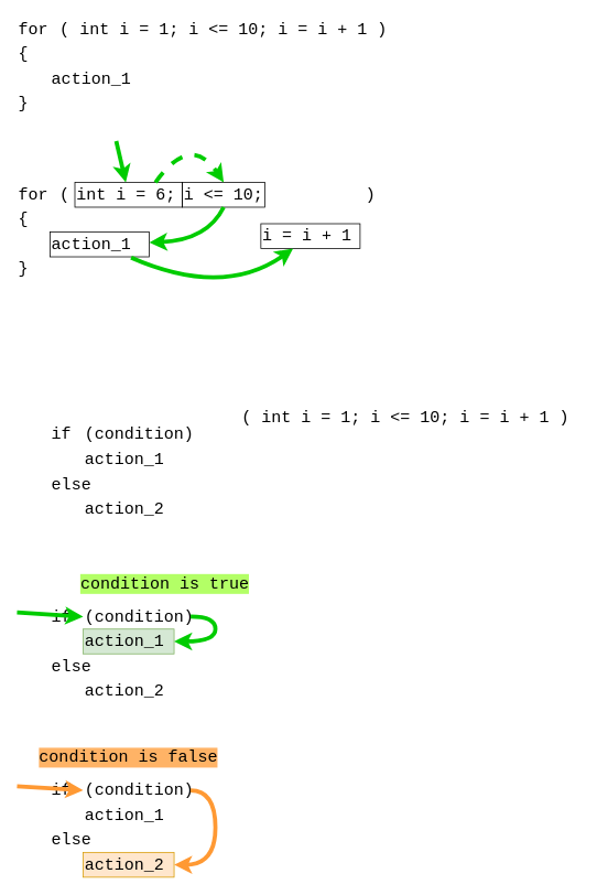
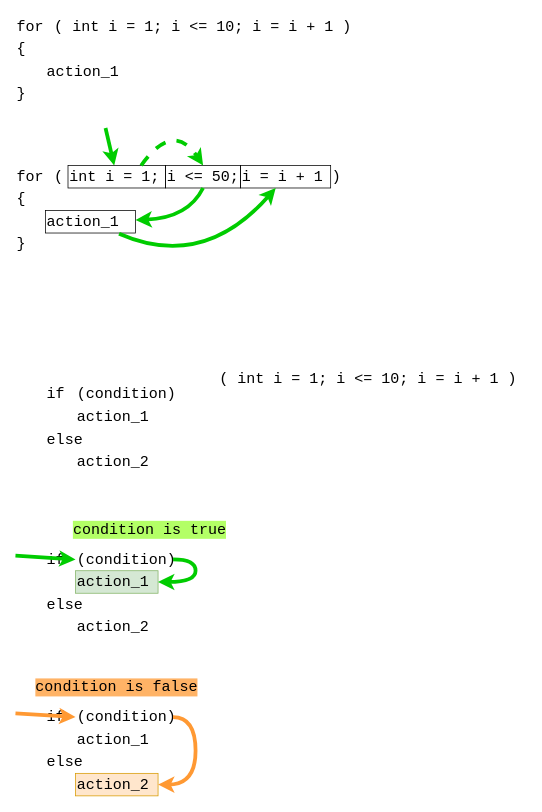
  <mxCell id="0" />
  <mxCell id="1" parent="0" />
  <mxCell id="2" value="if" style="text;html=1;strokeColor=none;fillColor=none;align=left;verticalAlign=middle;whiteSpace=wrap;rounded=0;fontStyle=0;fontFamily=Courier New;fontSize=20;" vertex="1" parent="1"><mxGeometry x="60" y="730" width="40" height="30" as="geometry" /></mxCell>
  <mxCell id="3" value="(condition)" style="text;html=1;strokeColor=none;fillColor=none;align=left;verticalAlign=middle;whiteSpace=wrap;rounded=0;fontStyle=0;fontFamily=Courier New;fontSize=20;" vertex="1" parent="1"><mxGeometry x="100" y="730" width="130" height="30" as="geometry" /></mxCell>
  <mxCell id="4" value="action_1" style="text;html=1;strokeColor=#82b366;fillColor=#d5e8d4;align=left;verticalAlign=middle;whiteSpace=wrap;rounded=0;fontStyle=0;fontFamily=Courier New;fontSize=20;" vertex="1" parent="1"><mxGeometry x="100" y="760" width="110" height="30" as="geometry" /></mxCell>
  <mxCell id="5" value="else" style="text;html=1;strokeColor=none;fillColor=none;align=left;verticalAlign=middle;whiteSpace=wrap;rounded=0;fontStyle=0;fontFamily=Courier New;fontSize=20;" vertex="1" parent="1"><mxGeometry x="60" y="790" width="60" height="30" as="geometry" /></mxCell>
  <mxCell id="6" value="action_2" style="text;html=1;strokeColor=none;fillColor=none;align=left;verticalAlign=middle;whiteSpace=wrap;rounded=0;fontStyle=0;fontFamily=Courier New;fontSize=20;" vertex="1" parent="1"><mxGeometry x="100" y="820" width="110" height="30" as="geometry" /></mxCell>
  <mxCell id="7" value="condition is true" style="text;html=1;strokeColor=none;fillColor=none;align=left;verticalAlign=middle;whiteSpace=wrap;rounded=0;fontStyle=0;fontFamily=Courier New;fontSize=20;labelBackgroundColor=#B3FF66;" vertex="1" parent="1"><mxGeometry x="95" y="690" width="210" height="30" as="geometry" /></mxCell>
  <mxCell id="8" value="if" style="text;html=1;strokeColor=none;fillColor=none;align=left;verticalAlign=middle;whiteSpace=wrap;rounded=0;fontStyle=0;fontFamily=Courier New;fontSize=20;" vertex="1" parent="1"><mxGeometry x="60" y="510" width="40" height="30" as="geometry" /></mxCell>
  <mxCell id="9" value="(condition)" style="text;html=1;strokeColor=none;fillColor=none;align=left;verticalAlign=middle;whiteSpace=wrap;rounded=0;fontStyle=0;fontFamily=Courier New;fontSize=20;" vertex="1" parent="1"><mxGeometry x="100" y="510" width="140" height="30" as="geometry" /></mxCell>
  <mxCell id="10" value="action_1" style="text;html=1;strokeColor=none;fillColor=none;align=left;verticalAlign=middle;whiteSpace=wrap;rounded=0;fontStyle=0;fontFamily=Courier New;fontSize=20;" vertex="1" parent="1"><mxGeometry x="100" y="540" width="110" height="30" as="geometry" /></mxCell>
  <mxCell id="11" value="else" style="text;html=1;strokeColor=none;fillColor=none;align=left;verticalAlign=middle;whiteSpace=wrap;rounded=0;fontStyle=0;fontFamily=Courier New;fontSize=20;" vertex="1" parent="1"><mxGeometry x="60" y="570" width="60" height="30" as="geometry" /></mxCell>
  <mxCell id="12" value="action_2" style="text;html=1;strokeColor=none;fillColor=none;align=left;verticalAlign=middle;whiteSpace=wrap;rounded=0;fontStyle=0;fontFamily=Courier New;fontSize=20;" vertex="1" parent="1"><mxGeometry x="100" y="600" width="110" height="30" as="geometry" /></mxCell>
  <mxCell id="13" value="" style="endArrow=classic;html=1;rounded=0;fontFamily=Courier New;fontSize=20;fontColor=#FF9933;entryX=0;entryY=0.5;entryDx=0;entryDy=0;strokeColor=#00CC00;strokeWidth=5;" edge="1" parent="1" target="3"><mxGeometry width="50" height="50" relative="1" as="geometry"><mxPoint x="20" y="740" as="sourcePoint" /><mxPoint x="290" y="810" as="targetPoint" /></mxGeometry></mxCell>
  <mxCell id="14" value="" style="endArrow=classic;html=1;rounded=0;fontFamily=Courier New;fontSize=20;fontColor=#FF9933;entryX=1;entryY=0.5;entryDx=0;entryDy=0;strokeColor=#00CC00;strokeWidth=5;exitX=1;exitY=0.5;exitDx=0;exitDy=0;edgeStyle=orthogonalEdgeStyle;curved=1;" edge="1" parent="1" source="3" target="4"><mxGeometry width="50" height="50" relative="1" as="geometry"><mxPoint x="30" y="750" as="sourcePoint" /><mxPoint x="110" y="755" as="targetPoint" /><Array as="points"><mxPoint x="260" y="745" /><mxPoint x="260" y="775" /></Array></mxGeometry></mxCell>
  <mxCell id="15" value="if" style="text;html=1;strokeColor=none;fillColor=none;align=left;verticalAlign=middle;whiteSpace=wrap;rounded=0;fontStyle=0;fontFamily=Courier New;fontSize=20;" vertex="1" parent="1"><mxGeometry x="60" y="940" width="40" height="30" as="geometry" /></mxCell>
  <mxCell id="16" value="(condition)" style="text;html=1;strokeColor=none;fillColor=none;align=left;verticalAlign=middle;whiteSpace=wrap;rounded=0;fontStyle=0;fontFamily=Courier New;fontSize=20;" vertex="1" parent="1"><mxGeometry x="100" y="940" width="130" height="30" as="geometry" /></mxCell>
  <mxCell id="17" value="action_1" style="text;html=1;align=left;verticalAlign=middle;whiteSpace=wrap;rounded=0;fontStyle=0;fontFamily=Courier New;fontSize=20;" vertex="1" parent="1"><mxGeometry x="100" y="970" width="110" height="30" as="geometry" /></mxCell>
  <mxCell id="18" value="else" style="text;html=1;strokeColor=none;fillColor=none;align=left;verticalAlign=middle;whiteSpace=wrap;rounded=0;fontStyle=0;fontFamily=Courier New;fontSize=20;" vertex="1" parent="1"><mxGeometry x="60" y="1000" width="60" height="30" as="geometry" /></mxCell>
  <mxCell id="19" value="action_2" style="text;html=1;strokeColor=#d79b00;fillColor=#ffe6cc;align=left;verticalAlign=middle;whiteSpace=wrap;rounded=0;fontStyle=0;fontFamily=Courier New;fontSize=20;" vertex="1" parent="1"><mxGeometry x="100" y="1030" width="110" height="30" as="geometry" /></mxCell>
  <mxCell id="20" value="condition is false" style="text;html=1;strokeColor=none;fillColor=none;align=left;verticalAlign=middle;whiteSpace=wrap;rounded=0;fontStyle=0;fontFamily=Courier New;fontSize=20;labelBackgroundColor=#FFB366;" vertex="1" parent="1"><mxGeometry x="45" y="900" width="220" height="30" as="geometry" /></mxCell>
  <mxCell id="21" value="" style="endArrow=classic;html=1;rounded=0;fontFamily=Courier New;fontSize=20;fontColor=#FF9933;entryX=0;entryY=0.5;entryDx=0;entryDy=0;strokeColor=#FF9933;strokeWidth=5;" edge="1" parent="1" target="16"><mxGeometry width="50" height="50" relative="1" as="geometry"><mxPoint x="20" y="950" as="sourcePoint" /><mxPoint x="290" y="1020" as="targetPoint" /></mxGeometry></mxCell>
  <mxCell id="22" value="" style="endArrow=classic;html=1;rounded=0;fontFamily=Courier New;fontSize=20;fontColor=#FF9933;entryX=1;entryY=0.5;entryDx=0;entryDy=0;strokeColor=#FF9933;strokeWidth=5;exitX=1;exitY=0.5;exitDx=0;exitDy=0;edgeStyle=orthogonalEdgeStyle;curved=1;" edge="1" parent="1" source="16" target="19"><mxGeometry width="50" height="50" relative="1" as="geometry"><mxPoint x="30" y="960" as="sourcePoint" /><mxPoint x="110" y="965" as="targetPoint" /><Array as="points"><mxPoint x="260" y="955" /><mxPoint x="260" y="1045" /></Array></mxGeometry></mxCell>
  <mxCell id="23" value="for" style="text;html=1;strokeColor=none;fillColor=none;align=left;verticalAlign=middle;whiteSpace=wrap;rounded=0;fontStyle=0;fontFamily=Courier New;fontSize=20;" vertex="1" parent="1"><mxGeometry x="20" y="20" width="50" height="30" as="geometry" /></mxCell>
  <mxCell id="24" value="( int i = 1; i &amp;lt;= 10; i = i + 1 )" style="text;html=1;strokeColor=none;fillColor=none;align=left;verticalAlign=middle;whiteSpace=wrap;rounded=0;fontStyle=0;fontFamily=Courier New;fontSize=20;" vertex="1" parent="1"><mxGeometry x="70" y="20" width="410" height="30" as="geometry" /></mxCell>
  <mxCell id="25" value="{" style="text;html=1;strokeColor=none;fillColor=none;align=left;verticalAlign=middle;whiteSpace=wrap;rounded=0;fontStyle=0;fontFamily=Courier New;fontSize=20;" vertex="1" parent="1"><mxGeometry x="20" y="50" width="20" height="30" as="geometry" /></mxCell>
  <mxCell id="26" value="action_1" style="text;html=1;strokeColor=none;fillColor=none;align=left;verticalAlign=middle;whiteSpace=wrap;rounded=0;fontStyle=0;fontFamily=Courier New;fontSize=20;" vertex="1" parent="1"><mxGeometry x="60" y="80" width="120" height="30" as="geometry" /></mxCell>
  <mxCell id="27" value="}" style="text;html=1;strokeColor=none;fillColor=none;align=left;verticalAlign=middle;whiteSpace=wrap;rounded=0;fontStyle=0;fontFamily=Courier New;fontSize=20;" vertex="1" parent="1"><mxGeometry x="20" y="110" width="20" height="30" as="geometry" /></mxCell>
  <mxCell id="28" value="for" style="text;html=1;strokeColor=none;fillColor=none;align=left;verticalAlign=middle;whiteSpace=wrap;rounded=0;fontStyle=0;fontFamily=Courier New;fontSize=20;" vertex="1" parent="1"><mxGeometry x="20" y="220" width="50" height="30" as="geometry" /></mxCell>
  <mxCell id="29" value="(" style="text;html=1;strokeColor=none;fillColor=none;align=left;verticalAlign=middle;whiteSpace=wrap;rounded=0;fontStyle=0;fontFamily=Courier New;fontSize=20;" vertex="1" parent="1"><mxGeometry x="70" y="220" width="20" height="30" as="geometry" /></mxCell>
  <mxCell id="30" value="{" style="text;html=1;strokeColor=none;fillColor=none;align=left;verticalAlign=middle;whiteSpace=wrap;rounded=0;fontStyle=0;fontFamily=Courier New;fontSize=20;" vertex="1" parent="1"><mxGeometry x="20" y="250" width="20" height="30" as="geometry" /></mxCell>
  <mxCell id="31" value="action_1" style="text;html=1;strokeColor=default;fillColor=none;align=left;verticalAlign=middle;whiteSpace=wrap;rounded=0;fontStyle=0;fontFamily=Courier New;fontSize=20;" vertex="1" parent="1"><mxGeometry x="60" y="280" width="120" height="30" as="geometry" /></mxCell>
  <mxCell id="32" value="}" style="text;html=1;strokeColor=none;fillColor=none;align=left;verticalAlign=middle;whiteSpace=wrap;rounded=0;fontStyle=0;fontFamily=Courier New;fontSize=20;" vertex="1" parent="1"><mxGeometry x="20" y="310" width="20" height="30" as="geometry" /></mxCell>
  <mxCell id="33" value="" style="endArrow=classic;html=1;rounded=0;fontFamily=Courier New;fontSize=20;fontColor=#FF9933;strokeColor=#00CC00;strokeWidth=5;curved=1;" edge="1" parent="1" target="37"><mxGeometry width="50" height="50" relative="1" as="geometry"><mxPoint x="140" y="170" as="sourcePoint" /><mxPoint x="-30" y="180" as="targetPoint" /></mxGeometry></mxCell>
  <mxCell id="34" value=")" style="text;html=1;strokeColor=none;fillColor=none;align=left;verticalAlign=middle;whiteSpace=wrap;rounded=0;fontStyle=0;fontFamily=Courier New;fontSize=20;" vertex="1" parent="1"><mxGeometry x="440" y="220" width="20" height="30" as="geometry" /></mxCell>
- <mxCell id="35" value="i &amp;lt;= 10;" style="text;html=1;strokeColor=default;fillColor=none;align=left;verticalAlign=middle;whiteSpace=wrap;rounded=0;fontStyle=0;fontFamily=Courier New;fontSize=20;" vertex="1" parent="1"><mxGeometry x="220" y="220" width="100" height="30" as="geometry" /></mxCell>
+ <mxCell id="35" value="i &amp;lt;= 50;" style="text;html=1;strokeColor=default;fillColor=none;align=left;verticalAlign=middle;whiteSpace=wrap;rounded=0;fontStyle=0;fontFamily=Courier New;fontSize=20;" vertex="1" parent="1"><mxGeometry x="220" y="220" width="100" height="30" as="geometry" /></mxCell>
  <mxCell id="36" value="( int i = 1; i &amp;lt;= 10; i = i + 1 )" style="text;html=1;strokeColor=none;fillColor=none;align=left;verticalAlign=middle;whiteSpace=wrap;rounded=0;fontStyle=0;fontFamily=Courier New;fontSize=20;" vertex="1" parent="1"><mxGeometry x="290" y="490" width="410" height="30" as="geometry" /></mxCell>
- <mxCell id="37" value="int i = 6;" style="text;html=1;align=left;verticalAlign=middle;whiteSpace=wrap;rounded=0;fontStyle=0;fontFamily=Courier New;fontSize=20;strokeColor=default;" vertex="1" parent="1"><mxGeometry x="90" y="220" width="130" height="30" as="geometry" /></mxCell>
- <mxCell id="38" value="i = i + 1" style="text;html=1;strokeColor=default;fillColor=none;align=left;verticalAlign=middle;whiteSpace=wrap;rounded=0;fontStyle=0;fontFamily=Courier New;fontSize=20;" vertex="1" parent="1"><mxGeometry x="315" y="270" width="120" height="30" as="geometry" /></mxCell>
+ <mxCell id="37" value="int i = 1;" style="text;html=1;align=left;verticalAlign=middle;whiteSpace=wrap;rounded=0;fontStyle=0;fontFamily=Courier New;fontSize=20;strokeColor=default;" vertex="1" parent="1"><mxGeometry x="90" y="220" width="130" height="30" as="geometry" /></mxCell>
+ <mxCell id="38" value="i = i + 1" style="text;html=1;strokeColor=default;fillColor=none;align=left;verticalAlign=middle;whiteSpace=wrap;rounded=0;fontStyle=0;fontFamily=Courier New;fontSize=20;" vertex="1" parent="1"><mxGeometry x="320" y="220" width="120" height="30" as="geometry" /></mxCell>
  <mxCell id="39" value="" style="endArrow=classic;html=1;rounded=0;fontFamily=Courier New;fontSize=20;fontColor=#FF9933;strokeColor=#00CC00;strokeWidth=5;curved=1;exitX=0.75;exitY=0;exitDx=0;exitDy=0;entryX=0.5;entryY=0;entryDx=0;entryDy=0;dashed=1;" edge="1" parent="1" source="37" target="35"><mxGeometry width="50" height="50" relative="1" as="geometry"><mxPoint x="120" y="240" as="sourcePoint" /><mxPoint x="111.538" y="350" as="targetPoint" /><Array as="points"><mxPoint x="230" y="160" /></Array></mxGeometry></mxCell>
  <mxCell id="40" value="" style="endArrow=classic;html=1;rounded=0;fontFamily=Courier New;fontSize=20;fontColor=#FF9933;strokeColor=#00CC00;strokeWidth=5;curved=1;exitX=0.5;exitY=1;exitDx=0;exitDy=0;" edge="1" parent="1" source="35" target="31"><mxGeometry width="50" height="50" relative="1" as="geometry"><mxPoint x="132.5" y="260" as="sourcePoint" /><mxPoint x="370" y="330" as="targetPoint" /><Array as="points"><mxPoint x="250" y="290" /></Array></mxGeometry></mxCell>
  <mxCell id="41" value="" style="endArrow=classic;html=1;rounded=0;fontFamily=Courier New;fontSize=20;fontColor=#FF9933;strokeColor=#00CC00;strokeWidth=5;curved=1;exitX=0.817;exitY=1.033;exitDx=0;exitDy=0;exitPerimeter=0;" edge="1" parent="1" source="31" target="38"><mxGeometry width="50" height="50" relative="1" as="geometry"><mxPoint x="150" y="180" as="sourcePoint" /><mxPoint x="161.538" y="230" as="targetPoint" /><Array as="points"><mxPoint x="270" y="360" /></Array></mxGeometry></mxCell>
